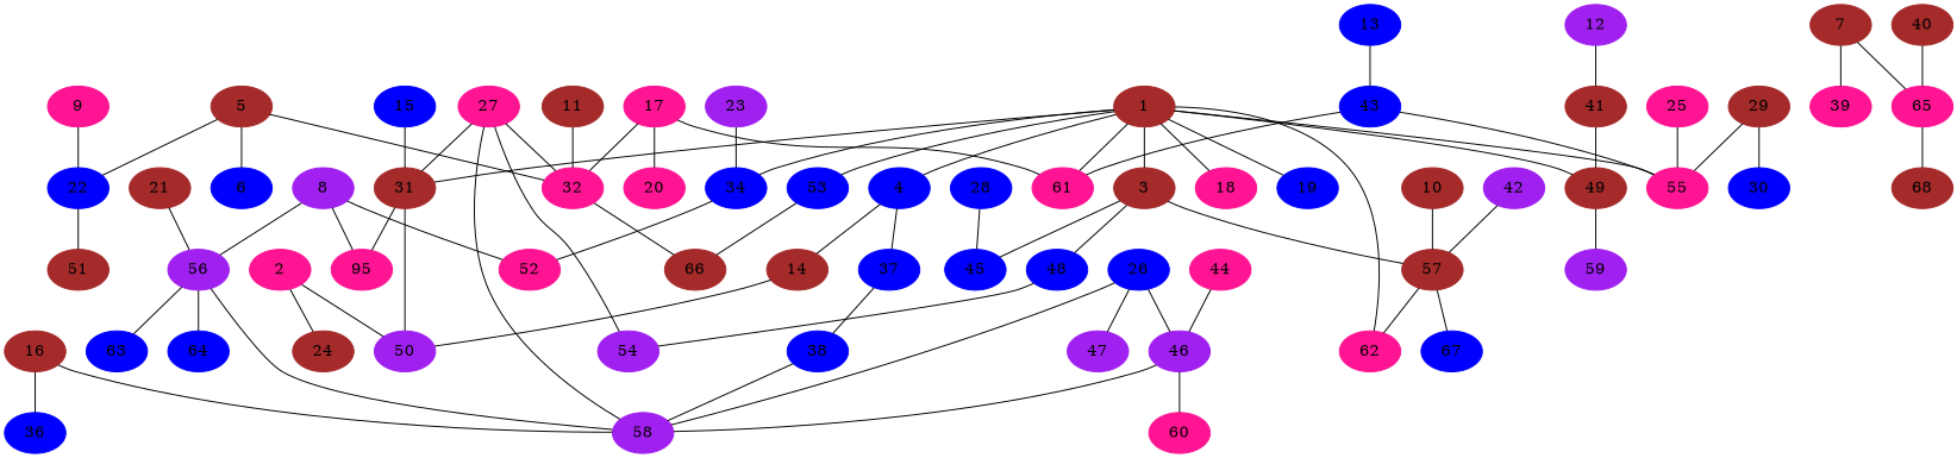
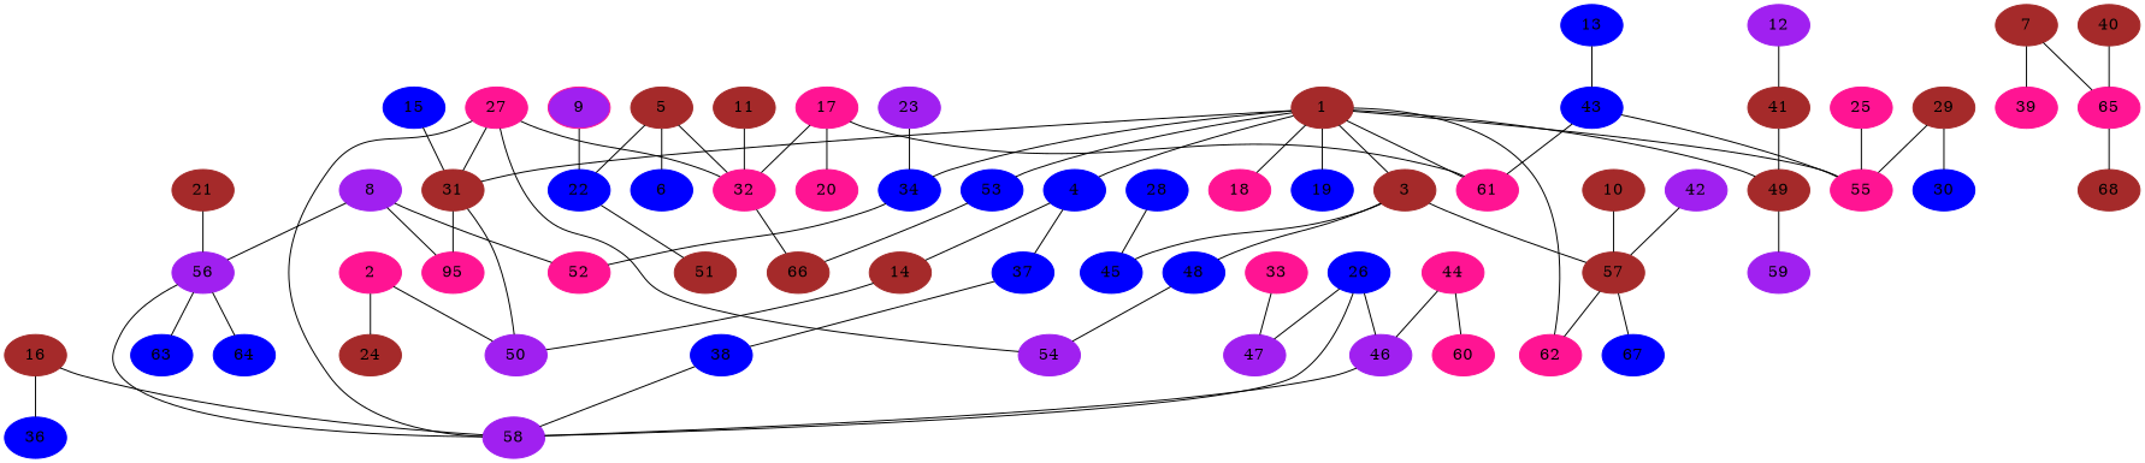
  graph {
    node [color=blue style=filled]
    edge [weight=1.0]
    1 [color=brown]
    3 [color=brown]
    4
    18 [color=deeppink]
    19
    31 [color=brown]
    34
    49 [color=brown]
    53
    55 [color=deeppink]
    61 [color=deeppink]
    62 [color=deeppink]
    45
    48
    57 [color=brown]
    14 [color=brown]
    37
    50 [color=purple]
    n19 [color=deeppink label=95]
    52 [color=deeppink]
    59 [color=purple]
    66 [color=brown]
    2 [color=deeppink]
    24 [color=brown]
    54 [color=purple]
    67
    38
    5 [color=brown]
    6
    22
    32 [color=deeppink]
    51 [color=brown]
    7 [color=brown]
    39 [color=deeppink]
    65 [color=deeppink]
    68 [color=brown]
    8 [color=purple]
    56 [color=purple]
-   9 [color=deeppink]
+   9 [color=deeppink fillcolor=purple]
    10 [color=brown]
    11 [color=brown]
    12 [color=purple]
    41 [color=brown]
    13
    43
    15
    16 [color=brown]
    36
    58 [color=purple]
    17 [color=deeppink]
    20 [color=deeppink]
    21 [color=brown]
    63
    64
    23 [color=purple]
    25 [color=deeppink]
    26
    46 [color=purple]
    47 [color=purple]
    60 [color=deeppink]
    27 [color=deeppink]
    28
    29 [color=brown]
    30
+   33 [color=deeppink]
    40 [color=brown]
    42 [color=purple]
    44 [color=deeppink]
    1 -- 3
    1 -- 4
    1 -- 18
    1 -- 19
    1 -- 31
    1 -- 34
    1 -- 49
    1 -- 53
    1 -- 55
    1 -- 61
    1 -- 62
    3 -- 45
    3 -- 48
    3 -- 57
    4 -- 14
    4 -- 37
    31 -- 50
    31 -- n19
    34 -- 52
    49 -- 59
    53 -- 66
    48 -- 54
    57 -- 62
    57 -- 67
    14 -- 50
    37 -- 38
    2 -- 50
    2 -- 24
    38 -- 58
    5 -- 6
    5 -- 22
    5 -- 32
    22 -- 51
    32 -- 66
    7 -- 39
    7 -- 65
    65 -- 68
    8 -- n19
    8 -- 52
    8 -- 56
    56 -- 58
    56 -- 63
    56 -- 64
    9 -- 22
    10 -- 57
    11 -- 32
    12 -- 41
    41 -- 49
    13 -- 43
    43 -- 55
    43 -- 61
    15 -- 31
    16 -- 36
    16 -- 58
    17 -- 61
    17 -- 32
    17 -- 20
    21 -- 56
    23 -- 34
    25 -- 55
    26 -- 58
    26 -- 46
    26 -- 47
    46 -- 58
-   46 -- 60
+   44 -- 60
    27 -- 31
    27 -- 54
    27 -- 32
    27 -- 58
    28 -- 45
    29 -- 55
    29 -- 30
+   33 -- 47
    40 -- 65
    42 -- 57
    44 -- 46
  }
